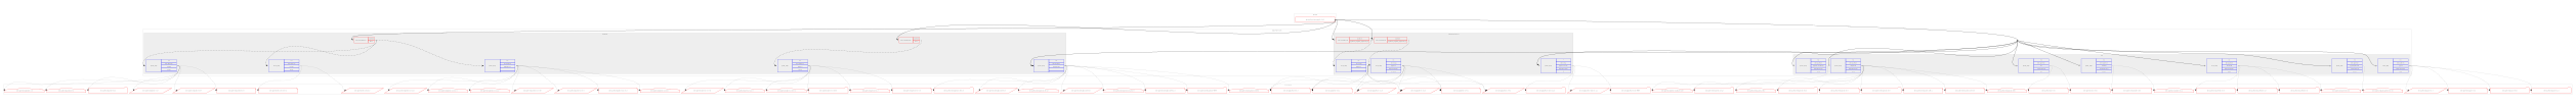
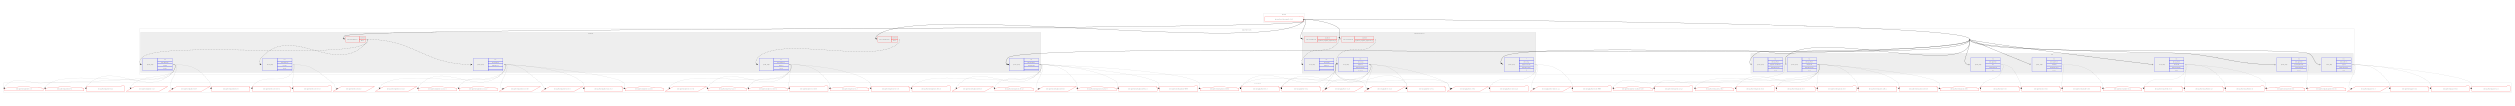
  digraph {
    compound=true
    concentrate=true
    fontname=Montserrat
    fontsize=10
    newrank=true
    rankdir=TB
    ranksep=1.5
    node [color=red fontname=Montserrat fontsize=10 shape=none]
    edge [arrowhead=vee fontname=Montserrat headport=w style=dotted tailport=e weight=100]
    n1 [label="dev-python/stormpath-2.4.2" shape=folder width=4]
    n2 [color=blue label=<<TABLE BORDER="0" CELLBORDER="1" CELLSPACING="0" CELLPADDING="4" WIDTH="220"><TR><TD ROWSPAN="6" CELLPADDING="30">pack_dep</TD></TR><TR><TD WIDTH="110">no</TD></TR><TR><TD>dev-python</TD></TR><TR><TD>sphinx</TD></TR><TR><TD>none</TD></TR><TR><TD></TD></TR></TABLE>>]
    n3 [label=<<TABLE BORDER="0" CELLBORDER="1" CELLSPACING="0" CELLPADDING="4"><TR><TD ROWSPAN="3" CELLPADDING="10">use_conditional</TD></TR><TR><TD>positive</TD></TR><TR><TD>doc</TD></TR></TABLE>>]
    n4 [color=blue label=<<TABLE BORDER="0" CELLBORDER="1" CELLSPACING="0" CELLPADDING="4" WIDTH="220"><TR><TD ROWSPAN="6" CELLPADDING="30">pack_dep</TD></TR><TR><TD WIDTH="110">no</TD></TR><TR><TD>dev-python</TD></TR><TR><TD>mock</TD></TR><TR><TD>none</TD></TR><TR><TD></TD></TR></TABLE>>]
    n5 [color=blue label=<<TABLE BORDER="0" CELLBORDER="1" CELLSPACING="0" CELLPADDING="4" WIDTH="220"><TR><TD ROWSPAN="6" CELLPADDING="30">pack_dep</TD></TR><TR><TD WIDTH="110">no</TD></TR><TR><TD>dev-python</TD></TR><TR><TD>pytest-cov</TD></TR><TR><TD>none</TD></TR><TR><TD></TD></TR></TABLE>>]
    n6 [color=blue label=<<TABLE BORDER="0" CELLBORDER="1" CELLSPACING="0" CELLPADDING="4" WIDTH="220"><TR><TD ROWSPAN="6" CELLPADDING="30">pack_dep</TD></TR><TR><TD WIDTH="110">no</TD></TR><TR><TD>dev-python</TD></TR><TR><TD>pytest</TD></TR><TR><TD>none</TD></TR><TR><TD></TD></TR></TABLE>>]
    n7 [label=<<TABLE BORDER="0" CELLBORDER="1" CELLSPACING="0" CELLPADDING="4"><TR><TD ROWSPAN="3" CELLPADDING="10">use_conditional</TD></TR><TR><TD>positive</TD></TR><TR><TD>test</TD></TR></TABLE>>]
    n8 [color=blue label=<<TABLE BORDER="0" CELLBORDER="1" CELLSPACING="0" CELLPADDING="4" WIDTH="220"><TR><TD ROWSPAN="6" CELLPADDING="30">pack_dep</TD></TR><TR><TD WIDTH="110">no</TD></TR><TR><TD>dev-python</TD></TR><TR><TD>setuptools</TD></TR><TR><TD>none</TD></TR><TR><TD></TD></TR></TABLE>>]
    n9 [color=blue label=<<TABLE BORDER="0" CELLBORDER="1" CELLSPACING="0" CELLPADDING="4" WIDTH="220"><TR><TD ROWSPAN="6" CELLPADDING="30">pack_dep</TD></TR><TR><TD WIDTH="110">no</TD></TR><TR><TD>dev-lang</TD></TR><TR><TD>python</TD></TR><TR><TD>greaterequal</TD></TR><TR><TD>2.7.5-r2</TD></TR></TABLE>>]
    n10 [label=<<TABLE BORDER="0" CELLBORDER="1" CELLSPACING="0" CELLPADDING="4"><TR><TD ROWSPAN="3" CELLPADDING="10">use_conditional</TD></TR><TR><TD>positive</TD></TR><TR><TD>python_targets_python2_7</TD></TR></TABLE>>]
    n11 [color=blue label=<<TABLE BORDER="0" CELLBORDER="1" CELLSPACING="0" CELLPADDING="4" WIDTH="220"><TR><TD ROWSPAN="6" CELLPADDING="30">pack_dep</TD></TR><TR><TD WIDTH="110">no</TD></TR><TR><TD>dev-lang</TD></TR><TR><TD>python</TD></TR><TR><TD>none</TD></TR><TR><TD></TD></TR></TABLE>>]
    n12 [label=<<TABLE BORDER="0" CELLBORDER="1" CELLSPACING="0" CELLPADDING="4"><TR><TD ROWSPAN="3" CELLPADDING="10">use_conditional</TD></TR><TR><TD>positive</TD></TR><TR><TD>python_targets_python3_4</TD></TR></TABLE>>]
    n13 [color=blue label=<<TABLE BORDER="0" CELLBORDER="1" CELLSPACING="0" CELLPADDING="4" WIDTH="220"><TR><TD ROWSPAN="6" CELLPADDING="30">pack_dep</TD></TR><TR><TD WIDTH="110">no</TD></TR><TR><TD>dev-lang</TD></TR><TR><TD>python-exec</TD></TR><TR><TD>greaterequal</TD></TR><TR><TD>2</TD></TR></TABLE>>]
    n14 [color=blue label=<<TABLE BORDER="0" CELLBORDER="1" CELLSPACING="0" CELLPADDING="4" WIDTH="220"><TR><TD ROWSPAN="6" CELLPADDING="30">pack_dep</TD></TR><TR><TD WIDTH="110">no</TD></TR><TR><TD>dev-python</TD></TR><TR><TD>isodate</TD></TR><TR><TD>greaterequal</TD></TR><TR><TD>0.5.4</TD></TR></TABLE>>]
    n15 [color=blue label=<<TABLE BORDER="0" CELLBORDER="1" CELLSPACING="0" CELLPADDING="4" WIDTH="220"><TR><TD ROWSPAN="6" CELLPADDING="30">pack_dep</TD></TR><TR><TD WIDTH="110">no</TD></TR><TR><TD>dev-python</TD></TR><TR><TD>oauthlib</TD></TR><TR><TD>greaterequal</TD></TR><TR><TD>0.6.3</TD></TR></TABLE>>]
    n16 [color=blue label=<<TABLE BORDER="0" CELLBORDER="1" CELLSPACING="0" CELLPADDING="4" WIDTH="220"><TR><TD ROWSPAN="6" CELLPADDING="30">pack_dep</TD></TR><TR><TD WIDTH="110">no</TD></TR><TR><TD>dev-python</TD></TR><TR><TD>pydispatcher</TD></TR><TR><TD>greaterequal</TD></TR><TR><TD>2.0.5</TD></TR></TABLE>>]
    n17 [color=blue label=<<TABLE BORDER="0" CELLBORDER="1" CELLSPACING="0" CELLPADDING="4" WIDTH="220"><TR><TD ROWSPAN="6" CELLPADDING="30">pack_dep</TD></TR><TR><TD WIDTH="110">no</TD></TR><TR><TD>dev-python</TD></TR><TR><TD>pyjwt</TD></TR><TR><TD>greaterequal</TD></TR><TR><TD>1.0.0</TD></TR></TABLE>>]
    n18 [color=blue label=<<TABLE BORDER="0" CELLBORDER="1" CELLSPACING="0" CELLPADDING="4" WIDTH="220"><TR><TD ROWSPAN="6" CELLPADDING="30">pack_dep</TD></TR><TR><TD WIDTH="110">no</TD></TR><TR><TD>dev-python</TD></TR><TR><TD>python-dateutil</TD></TR><TR><TD>greaterequal</TD></TR><TR><TD>2.4.0</TD></TR></TABLE>>]
    n19 [color=blue label=<<TABLE BORDER="0" CELLBORDER="1" CELLSPACING="0" CELLPADDING="4" WIDTH="220"><TR><TD ROWSPAN="6" CELLPADDING="30">pack_dep</TD></TR><TR><TD WIDTH="110">no</TD></TR><TR><TD>dev-python</TD></TR><TR><TD>requests</TD></TR><TR><TD>greaterequal</TD></TR><TR><TD>2.4.3</TD></TR></TABLE>>]
    n20 [color=blue label=<<TABLE BORDER="0" CELLBORDER="1" CELLSPACING="0" CELLPADDING="4" WIDTH="220"><TR><TD ROWSPAN="6" CELLPADDING="30">pack_dep</TD></TR><TR><TD WIDTH="110">no</TD></TR><TR><TD>dev-python</TD></TR><TR><TD>six</TD></TR><TR><TD>greaterequal</TD></TR><TR><TD>1.6.1</TD></TR></TABLE>>]
    n21 [label="dev-python/sphinx-1.2.2-r1" shape=house width=4]
    n22 [label="dev-python/sphinx-1.3.1-r2" shape=parallelogram width=4]
    n23 [label="dev-python/sphinx-1.3.5-r1" shape=note width=4]
    n24 [label="dev-python/sphinx-1.5.2" shape=house width=4]
    n25 [label="dev-python/sphinx-1.6.3-r1" shape=folder width=4]
    n26 [label="dev-python/sphinx-1.6.3-r2" shape=house width=4]
+   n27 [label="dev-python/mock-1.0.1-r2" shape=folder width=4]
    n28 [label="dev-python/mock-1.3.0-r2" shape=note width=4]
    n29 [label="dev-python/mock-2.0.0" shape=parallelogram width=4]
    n30 [label="dev-python/pytest-cov-1.6" shape=parallelogram width=4]
    n31 [label="dev-python/pytest-cov-1.8.1" shape=parallelogram width=4]
    n32 [label="dev-python/pytest-cov-2.4.0" shape=house width=4]
    n33 [label="dev-python/pytest-cov-2.2.0" shape=house width=4]
    n34 [label="dev-python/pytest-cov-2.2.1" shape=parallelogram width=4]
    n35 [label="dev-python/pytest-cov-2.3.1" shape=house width=4]
    n36 [label="dev-python/pytest-cov-2.5.1" shape=note width=4]
    n37 [label="dev-python/pytest-2.7.2" shape=house width=4]
    n38 [label="dev-python/pytest-3.0.3" shape=house width=4]
    n39 [label="dev-python/pytest-3.0.6" shape=note width=4]
    n40 [label="dev-python/pytest-3.0.7" shape=parallelogram width=4]
    n41 [label="dev-python/pytest-3.1.2" shape=parallelogram width=4]
    n42 [label="dev-python/pytest-3.2.2" shape=folder width=4]
    n43 [label="dev-python/setuptools-90.4.0" shape=note width=4]
    n44 [label="dev-python/setuptools-34.0.2-r1" shape=house width=4]
    n45 [label="dev-python/setuptools-35.0.1" shape=parallelogram width=4]
    n46 [label="dev-python/setuptools-15.0.2" shape=house width=4]
    n47 [label="dev-python/setuptools-36.0.1" shape=parallelogram width=4]
    n48 [label="dev-python/setuptools-36.5.0" shape=folder width=4]
    n49 [label="dev-python/setuptools-36.6.0" shape=house width=4]
    n50 [label="dev-python/setuptools-9999" shape=folder width=4]
    n51 [label="dev-lang/python-2.7.12" shape=parallelogram width=4]
    n52 [label="dev-lang/python-2.7.14" shape=note width=4]
    n53 [label="dev-lang/python-3.4.5" shape=parallelogram width=4]
    n54 [label="dev-lang/python-3.4.6" shape=parallelogram width=4]
    n55 [label="dev-lang/python-3.5.4" shape=note width=4]
    n56 [label="dev-lang/python-3.6.3" shape=note width=4]
    n57 [label="dev-lang/python-exec-2.4.4" shape=parallelogram width=4]
    n58 [label="dev-lang/python-exec-2.4.5" shape=folder width=4]
    n59 [label="dev-lang/python-exec-9999" shape=folder width=4]
    n60 [label="dev-python/isodate-0.5.4" shape=house width=4]
    n61 [label="dev-python/isodate-0.6.0" shape=note width=4]
    n62 [label="dev-python/oauthlib-1.0.5" shape=house width=4]
    n63 [label="dev-python/oauthlib-2.0.1" shape=folder width=4]
    n64 [label="dev-python/oauthlib-2.0.2" shape=note width=4]
    n65 [label="dev-python/oauthlib-2.0.3" shape=note width=4]
    n66 [label="dev-python/pydispatcher-2.0.5" shape=house width=4]
    n67 [label="dev-python/pyjwt-1.4.0" shape=folder width=4]
    n68 [label="dev-python/pyjwt-1.5.0" shape=folder width=4]
    n69 [label="dev-python/pyjwt-1.5.2" shape=note width=4]
    n70 [label="dev-python/pyjwt-1.5.3" shape=parallelogram width=4]
    n71 [label="dev-python/python-dateutil-2.6.1" shape=house width=4]
    n72 [label="dev-python/requests-2.11.1" shape=note width=4]
    n73 [label="dev-python/requests-2.12.5" shape=folder width=4]
    n74 [label="dev-python/requests-2.13.0" shape=house width=4]
    n75 [label="dev-python/requests-2.14.2" shape=folder width=4]
    n76 [label="dev-python/requests-2.18.1" shape=house width=4]
    n77 [label="dev-python/requests-2.18.2-r1" shape=note width=4]
    n78 [label="dev-python/requests-2.18.4" shape=note width=4]
    n79 [label="dev-python/requests-2.8.1" shape=folder width=4]
    n80 [label="dev-python/six-1.10.0" shape=note width=4]
    n81 [label="dev-python/six-1.11.0" shape=note width=4]
    subgraph cluster_1 {
      color=gray
      label=<<i>ebuild</i>>
      rank=same
      n1
    }
    subgraph cluster_2 {
      color=gray
      label=<<i>dependencies</i>>
      subgraph cluster_3 {
        color=gray
        fillcolor="#eeeeee"
        label=<<i>compile</i>>
        style=filled
        subgraph sub_4 {
          color=gray
          fillcolor="#eeeeee"
          label=<<i>compile</i>>
          style=filled
          n3
          subgraph sub_5 {
            color=gray
            fillcolor="#eeeeee"
            label=<<i>compile</i>>
            style=filled
            n2
          }
        }
        subgraph sub_6 {
          color=gray
          fillcolor="#eeeeee"
          label=<<i>compile</i>>
          style=filled
          n7
          subgraph sub_7 {
            color=gray
            fillcolor="#eeeeee"
            label=<<i>compile</i>>
            style=filled
            n4
          }
          subgraph sub_8 {
            color=gray
            fillcolor="#eeeeee"
            label=<<i>compile</i>>
            style=filled
            n5
          }
          subgraph sub_9 {
            color=gray
            fillcolor="#eeeeee"
            label=<<i>compile</i>>
            style=filled
            n6
          }
        }
        subgraph sub_10 {
          color=gray
          fillcolor="#eeeeee"
          label=<<i>compile</i>>
          style=filled
          n8
        }
      }
      subgraph cluster_11 {
        color=gray
        fillcolor="#eeeeee"
        label=<<i>compile and run</i>>
        style=filled
        subgraph sub_12 {
          color=gray
          fillcolor="#eeeeee"
          label=<<i>compile and run</i>>
          style=filled
          n10
          subgraph sub_13 {
            color=gray
            fillcolor="#eeeeee"
            label=<<i>compile and run</i>>
            style=filled
            n9
          }
        }
        subgraph sub_14 {
          color=gray
          fillcolor="#eeeeee"
          label=<<i>compile and run</i>>
          style=filled
          n12
          subgraph sub_15 {
            color=gray
            fillcolor="#eeeeee"
            label=<<i>compile and run</i>>
            style=filled
            n11
          }
        }
        subgraph sub_16 {
          color=gray
          fillcolor="#eeeeee"
          label=<<i>compile and run</i>>
          style=filled
          n13
        }
      }
      subgraph cluster_17 {
        color=gray
        fillcolor="#eeeeee"
        label=<<i>run</i>>
        style=filled
        subgraph sub_18 {
          color=gray
          fillcolor="#eeeeee"
          label=<<i>run</i>>
          style=filled
          n14
        }
        subgraph sub_19 {
          color=gray
          fillcolor="#eeeeee"
          label=<<i>run</i>>
          style=filled
          n15
        }
        subgraph sub_20 {
          color=gray
          fillcolor="#eeeeee"
          label=<<i>run</i>>
          style=filled
          n16
        }
        subgraph sub_21 {
          color=gray
          fillcolor="#eeeeee"
          label=<<i>run</i>>
          style=filled
          n17
        }
        subgraph sub_22 {
          color=gray
          fillcolor="#eeeeee"
          label=<<i>run</i>>
          style=filled
          n18
        }
        subgraph sub_23 {
          color=gray
          fillcolor="#eeeeee"
          label=<<i>run</i>>
          style=filled
          n19
        }
        subgraph sub_24 {
          color=gray
          fillcolor="#eeeeee"
          label=<<i>run</i>>
          style=filled
          n20
        }
      }
    }
    subgraph cluster_25 {
      color=gray
      label=<<i>candidates</i>>
      rank=same
      subgraph sub_26 {
        color=black
        label=<<i>candidates</i>>
        nodesep=1
        rank=same
        n21
        n22
        n23
        n24
        n25
        n26
      }
      subgraph sub_27 {
        color=black
        label=<<i>candidates</i>>
        nodesep=1
        rank=same
+       n27
        n28
        n29
      }
      subgraph sub_28 {
        color=black
        label=<<i>candidates</i>>
        nodesep=1
        rank=same
        n30
        n31
        n32
        n33
        n34
        n35
        n36
      }
      subgraph sub_29 {
        color=black
        label=<<i>candidates</i>>
        nodesep=1
        rank=same
        n37
        n38
        n39
        n40
        n41
        n42
      }
      subgraph sub_30 {
        color=black
        label=<<i>candidates</i>>
        nodesep=1
        rank=same
        n43
        n44
        n45
        n46
        n47
        n48
        n49
        n50
      }
      subgraph sub_31 {
        color=black
        label=<<i>candidates</i>>
        nodesep=1
        rank=same
        n51
        n52
        n53
        n54
        n55
        n56
      }
      subgraph sub_32 {
        color=black
        label=<<i>candidates</i>>
        nodesep=1
        rank=same
        n51
        n52
        n53
        n54
        n55
        n56
      }
      subgraph sub_33 {
        color=black
        label=<<i>candidates</i>>
        nodesep=1
        rank=same
        n57
        n58
        n59
      }
      subgraph sub_34 {
        color=black
        label=<<i>candidates</i>>
        nodesep=1
        rank=same
        n60
        n61
      }
      subgraph sub_35 {
        color=black
        label=<<i>candidates</i>>
        nodesep=1
        rank=same
        n62
        n63
        n64
        n65
      }
      subgraph sub_36 {
        color=black
        label=<<i>candidates</i>>
        nodesep=1
        rank=same
        n66
      }
      subgraph sub_37 {
        color=black
        label=<<i>candidates</i>>
        nodesep=1
        rank=same
        n67
        n68
        n69
        n70
      }
      subgraph sub_38 {
        color=black
        label=<<i>candidates</i>>
        nodesep=1
        rank=same
        n71
      }
      subgraph sub_39 {
        color=black
        label=<<i>candidates</i>>
        nodesep=1
        rank=same
        n72
        n73
        n74
        n75
        n76
        n77
        n78
        n79
      }
      subgraph sub_40 {
        color=black
        label=<<i>candidates</i>>
        nodesep=1
        rank=same
        n80
        n81
      }
    }
    n1 -> n3 [style=solid weight=20]
    n1 -> n7 [style=solid weight=20]
    n1 -> n8 [style=solid weight=20]
    n1 -> n10 [arrowhead=odotvee style=solid weight=20]
    n1 -> n12 [arrowhead=odotvee style=solid weight=20]
    n1 -> n13 [arrowhead=odotvee style=solid weight=20]
    n1 -> n14 [arrowhead=odot style=solid weight=20]
    n1 -> n15 [arrowhead=odot style=solid weight=20]
    n1 -> n16 [arrowhead=odot style=solid weight=20]
    n1 -> n17 [arrowhead=odot style=solid weight=20]
    n1 -> n18 [arrowhead=odot style=solid weight=20]
    n1 -> n19 [arrowhead=odot style=solid weight=20]
    n1 -> n20 [arrowhead=odot style=solid weight=20]
    n2 -> n21
    n2 -> n22
    n2 -> n23
    n2 -> n24
    n2 -> n25
    n2 -> n26
    n3 -> n2 [style=dashed weight=20]
+   n4 -> n27
    n4 -> n28
    n4 -> n29
    n5 -> n30
    n5 -> n31
    n5 -> n32
    n5 -> n33
    n5 -> n34
    n5 -> n35
    n5 -> n36
    n6 -> n37
    n6 -> n38
    n6 -> n39
    n6 -> n40
    n6 -> n41
    n6 -> n42
    n7 -> n4 [style=dashed weight=20]
    n7 -> n5 [style=dashed weight=20]
    n7 -> n6 [style=dashed weight=20]
    n8 -> n43
    n8 -> n44
    n8 -> n45
    n8 -> n46
    n8 -> n47
    n8 -> n48
    n8 -> n49
    n8 -> n50
    n9 -> n51
    n9 -> n52
    n9 -> n53
    n9 -> n54
    n9 -> n55
    n9 -> n56
    n10 -> n9 [style=dashed weight=20]
    n11 -> n51
    n11 -> n52
    n11 -> n53
    n11 -> n54
    n11 -> n55
    n11 -> n56
    n12 -> n11 [style=dashed weight=20]
    n13 -> n57
    n13 -> n58
    n13 -> n59
    n14 -> n60
    n14 -> n61
    n15 -> n62
    n15 -> n63
    n15 -> n64
    n15 -> n65
    n16 -> n66
    n17 -> n67
    n17 -> n68
    n17 -> n69
    n17 -> n70
    n18 -> n71
    n19 -> n72
    n19 -> n73
    n19 -> n74
    n19 -> n75
    n19 -> n76
    n19 -> n77
    n19 -> n78
    n19 -> n79
    n20 -> n80
    n20 -> n81
  }
